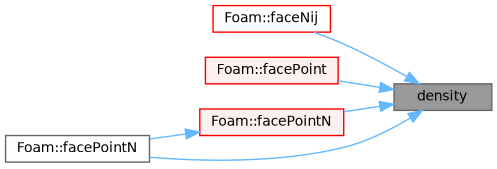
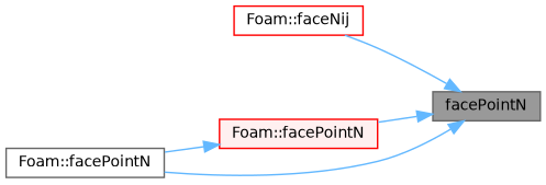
  digraph {
    rankdir=RL
    node [color=red fillcolor=white fontname=Helvetica fontsize=10 shape=box style=filled]
    edge [color=steelblue1 dir=back fontname=Helvetica fontsize=10 labelfontname=Helvetica labelfontsize=10 style=solid]
-   n1 [color=gray40 fillcolor=grey60 fontcolor=black height=0.2 label=density width=0.4]
+   n1 [color=gray40 fillcolor=grey60 fontcolor=black height=0.2 label=facePointN width=0.4]
    n2 [height=0.2 label="Foam::faceNij" width=0.4]
-   n3 [fillcolor="#FFF0F0" height=0.2 label="Foam::facePoint" width=0.4]
    n4 [fillcolor="#FFF0F0" height=0.2 label="Foam::facePointN" width=0.4]
    n5 [color=grey40 height=0.2 label="Foam::facePointN" width=0.4]
    n1 -> n2
-   n1 -> n3
    n1 -> n4
    n1 -> n5
    n4 -> n5
  }
